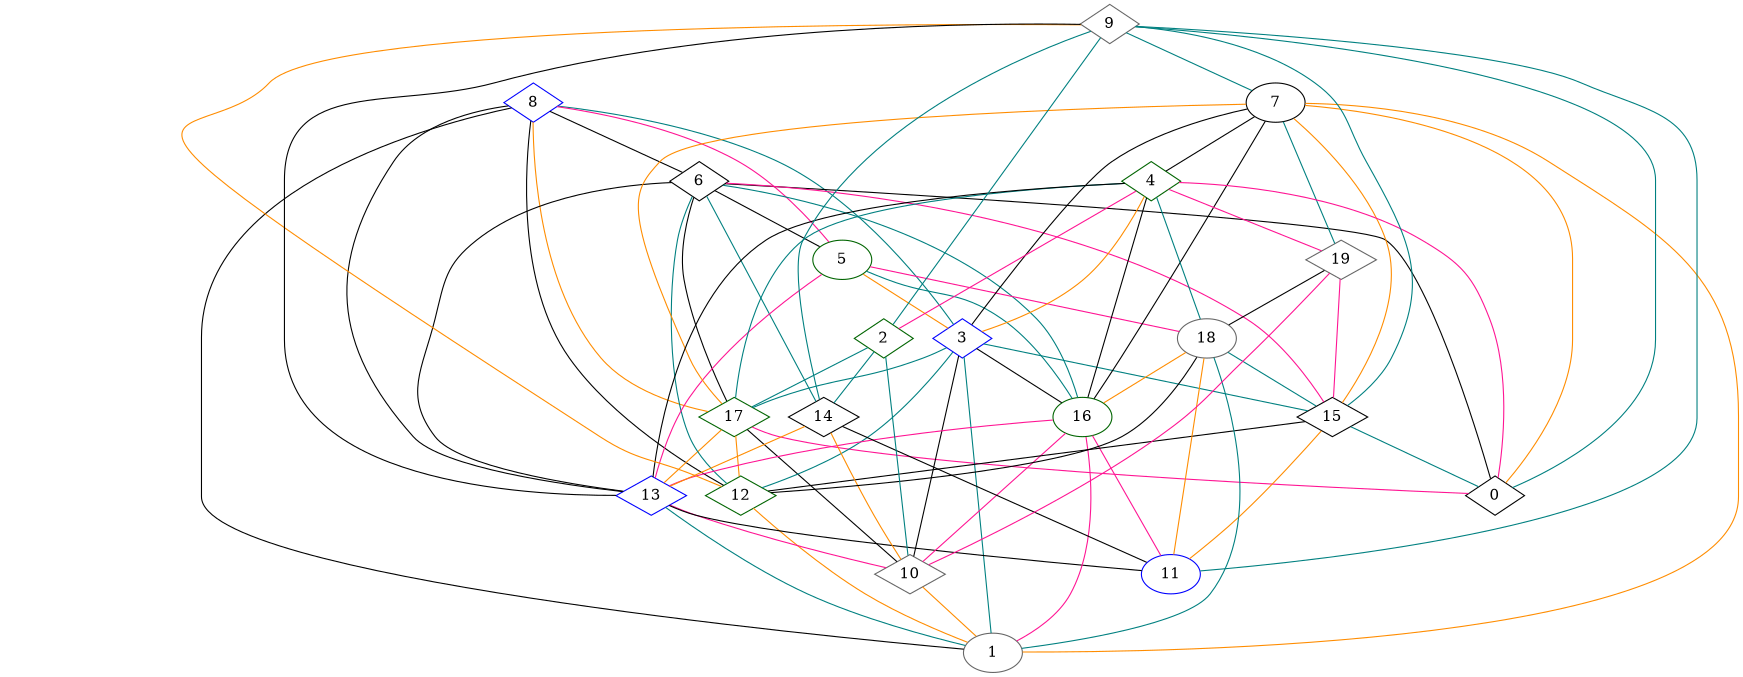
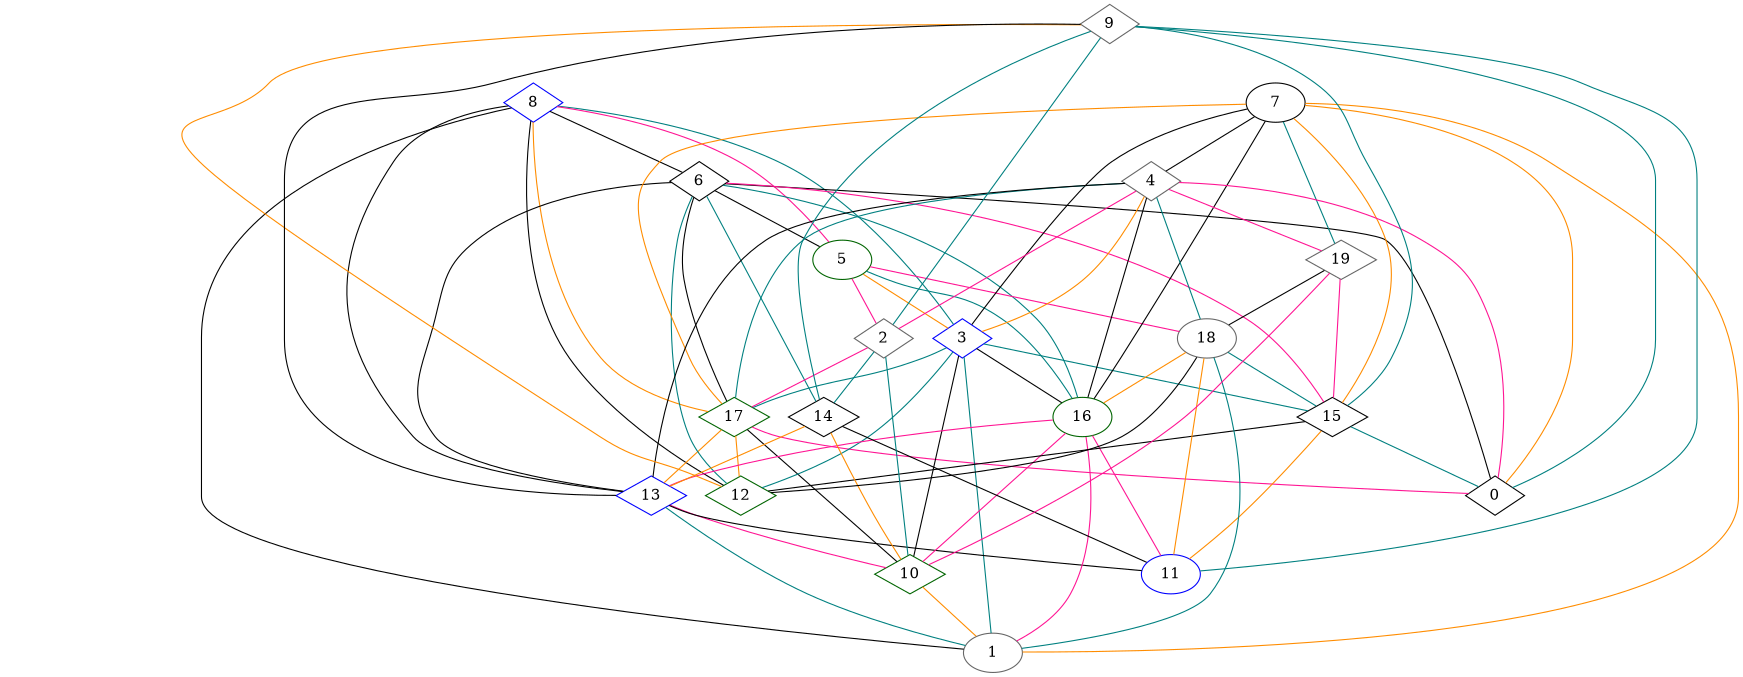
  digraph {
    node [color=darkgreen shape=diamond]
    edge [color=teal dir=none]
    12
    1 [color=gray40 shape=ellipse]
    8 [color=blue]
    17
    3 [color=blue]
    6 [color=black]
    13 [color=blue]
    5 [shape=ellipse]
-   10 [color=gray40]
+   10
    0 [color=black]
    16 [shape=ellipse]
    15 [color=black]
    14 [color=black]
    11 [color=blue shape=ellipse]
    18 [color=gray40 shape=ellipse]
-   2
+   2 [color=gray40]
    7 [color=black shape=ellipse]
    19 [color=gray40]
-   4
+   4 [color=gray40]
    9 [color=gray40]
    subgraph sub_1 {
      12
      1
      8
      17
      3
      6
      13
      5
      10
      0
      16
      15
      14
      11
      18
      2
      7
      19
      4
      9
    }
-   12 -> 1 [color=darkorange]
    8 -> 12 [color=black]
    8 -> 1 [color=black]
    8 -> 17 [color=darkorange]
    8 -> 3
    8 -> 6 [color=black]
    8 -> 13 [color=black]
    8 -> 5 [color=deeppink]
    17 -> 12 [color=darkorange]
    17 -> 13 [color=darkorange]
    17 -> 10 [color=black]
    17 -> 0 [color=deeppink]
    3 -> 12
    3 -> 1
    3 -> 17
    3 -> 10 [color=black]
    3 -> 16 [color=black]
    3 -> 15
    6 -> 12
    6 -> 17 [color=black]
    6 -> 13 [color=black]
    6 -> 5 [color=black]
    6 -> 0 [color=black]
    6 -> 16
    6 -> 15 [color=deeppink]
    6 -> 14
    13 -> 1
    13 -> 10 [color=deeppink]
    13 -> 11 [color=black]
    5 -> 3 [color=darkorange]
    5 -> 16
    5 -> 18 [color=deeppink]
-   5 -> 13 [color=deeppink]
+   5 -> 2 [color=deeppink]
    10 -> 1 [color=darkorange]
    16 -> 1 [color=deeppink]
    16 -> 13 [color=deeppink]
    16 -> 10 [color=deeppink]
    16 -> 11 [color=deeppink]
    15 -> 12 [color=black]
    15 -> 0
    15 -> 11 [color=darkorange]
    14 -> 13 [color=darkorange]
    14 -> 10 [color=darkorange]
    14 -> 11 [color=black]
    18 -> 12 [color=black]
    18 -> 1
    18 -> 16 [color=darkorange]
    18 -> 15
    18 -> 11 [color=darkorange]
-   2 -> 17
+   2 -> 17 [color=deeppink]
    2 -> 10
    2 -> 14
    7 -> 1 [color=darkorange]
    7 -> 17 [color=darkorange]
    7 -> 3 [color=black]
    7 -> 0 [color=darkorange]
    7 -> 16 [color=black]
    7 -> 15 [color=darkorange]
    7 -> 19
    7 -> 4 [color=black]
    19 -> 10 [color=deeppink]
    19 -> 15 [color=deeppink]
    19 -> 18 [color=black]
    4 -> 17
    4 -> 3 [color=darkorange]
    4 -> 13 [color=black]
    4 -> 0 [color=deeppink]
    4 -> 16 [color=black]
    4 -> 18
    4 -> 2 [color=deeppink]
    4 -> 19 [color=deeppink]
    9 -> 12 [color=darkorange]
    9 -> 13 [color=black]
    9 -> 0
    9 -> 15
    9 -> 14
    9 -> 11
    9 -> 2
-   9 -> 7
  }
